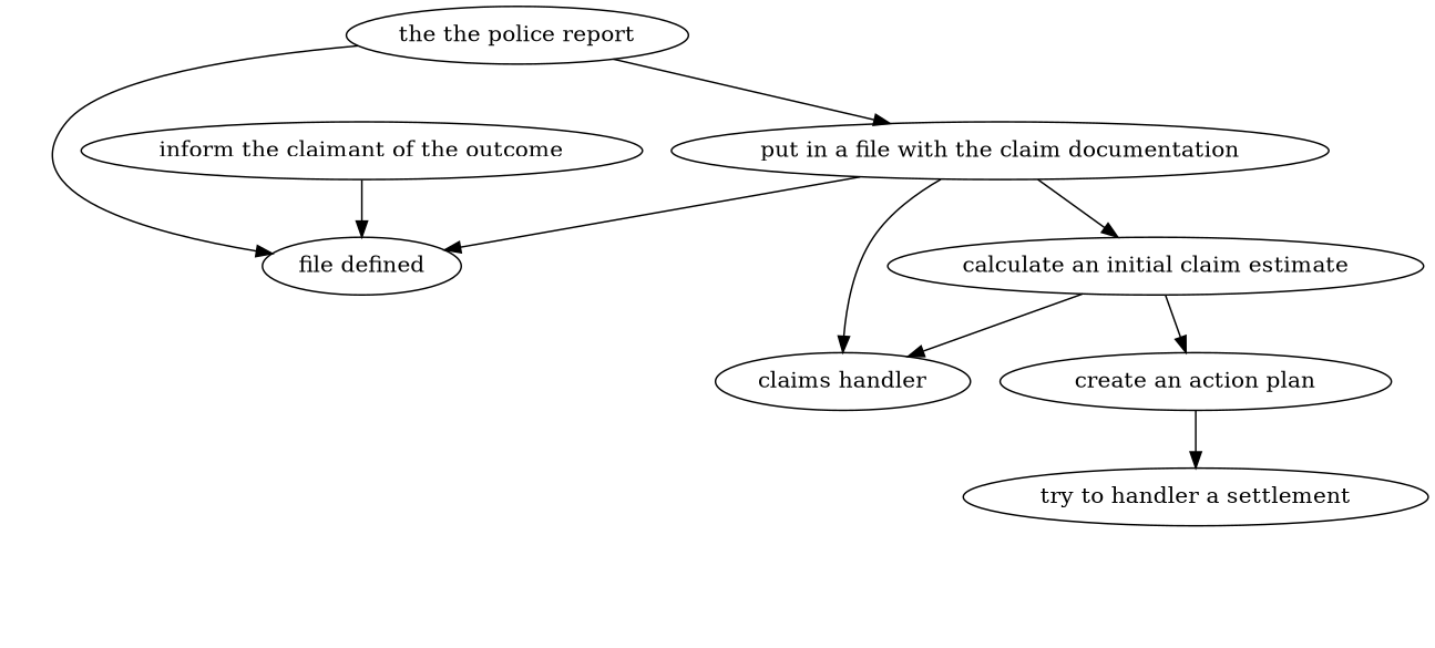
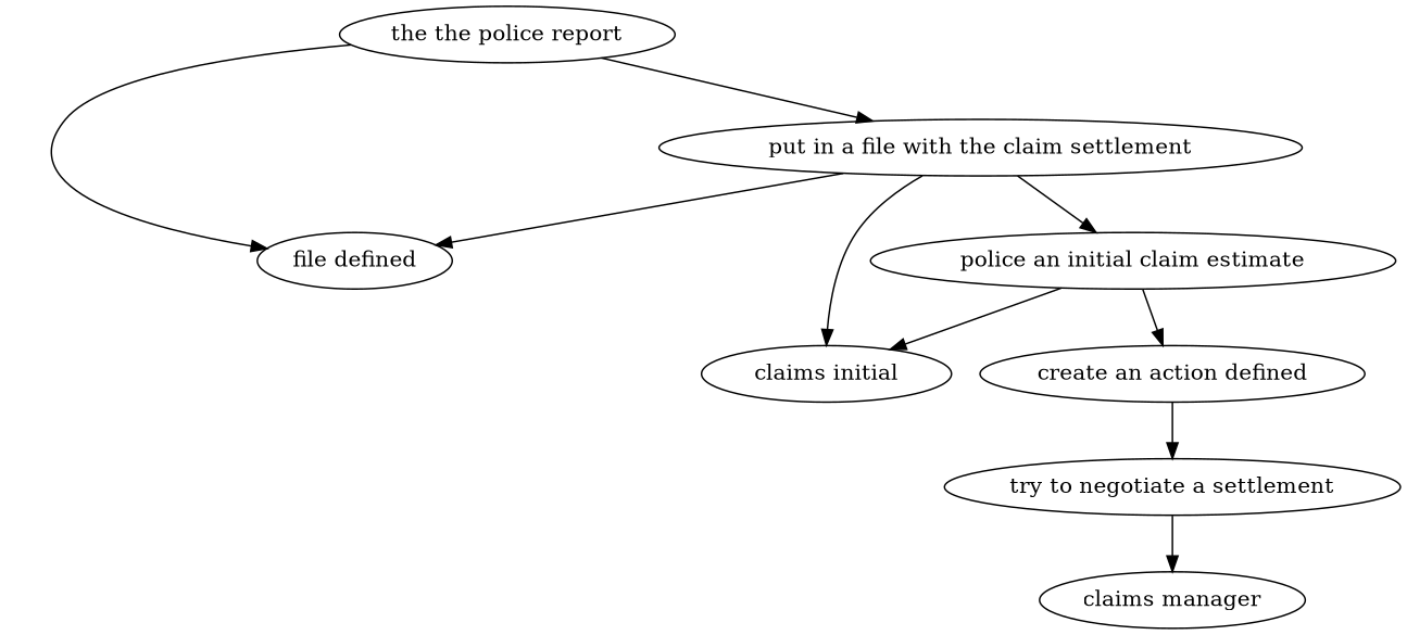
  strict digraph {
    edge [attrs="{'type': 'actor performer', 'label': 'actor performer'}"]
    n1 [attrs="{'type': 'Activity', 'label': 'search the police report'}" label="the the police report"]
-   "put in a file with the claim documentation" [attrs="{'type': 'Activity', 'label': 'put in a file with the claim documentation'}"]
+   "put in a file with the claim documentation" [attrs="{'type': 'Activity', 'label': 'put in a file with the claim documentation'}" label="put in a file with the claim settlement"]
    n3 [attrs="{'type': 'Actor', 'label': 'not defined'}" label="file defined"]
-   "calculate an initial claim estimate" [attrs="{'type': 'Activity', 'label': 'calculate an initial claim estimate'}"]
-   "claims handler" [attrs="{'type': 'Actor', 'label': 'claims handler'}"]
-   "create an action plan" [attrs="{'type': 'Activity', 'label': 'create an action plan'}"]
-   "try to negotiate a settlement" [attrs="{'type': 'Activity', 'label': 'try to negotiate a settlement'}" label="try to handler a settlement"]
-   "inform the claimant of the outcome" [attrs="{'type': 'Activity', 'label': 'inform the claimant of the outcome'}"]
+   "calculate an initial claim estimate" [attrs="{'type': 'Activity', 'label': 'calculate an initial claim estimate'}" label="police an initial claim estimate"]
+   "claims handler" [attrs="{'type': 'Actor', 'label': 'claims handler'}" label="claims initial"]
+   "create an action plan" [attrs="{'type': 'Activity', 'label': 'create an action plan'}" label="create an action defined"]
+   "try to negotiate a settlement" [attrs="{'type': 'Activity', 'label': 'try to negotiate a settlement'}"]
+   "claims manager" [attrs="{'type': 'Actor', 'label': 'claims manager'}"]
    n1 -> "put in a file with the claim documentation" [attrs="{'type': 'flow', 'label': 'flow'}"]
    n1 -> n3
    "put in a file with the claim documentation" -> n3
    "put in a file with the claim documentation" -> "calculate an initial claim estimate" [attrs="{'type': 'flow', 'label': 'flow'}"]
    "put in a file with the claim documentation" -> "claims handler"
    "calculate an initial claim estimate" -> "claims handler"
    "calculate an initial claim estimate" -> "create an action plan" [attrs="{'type': 'flow', 'label': 'flow'}"]
    "create an action plan" -> "try to negotiate a settlement" [attrs="{'type': 'flow', 'label': 'flow'}"]
-   "inform the claimant of the outcome" -> n3
+   "try to negotiate a settlement" -> "claims manager"
  }
